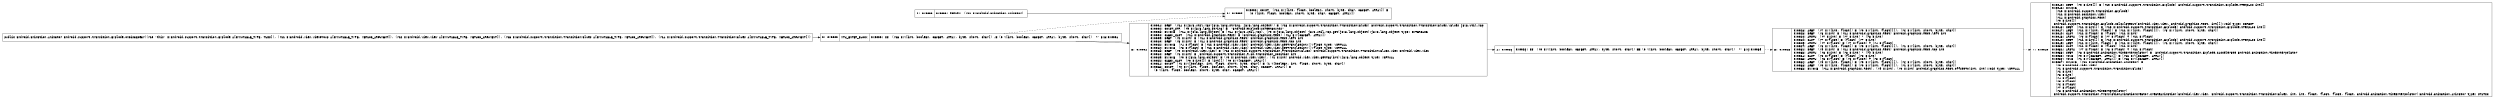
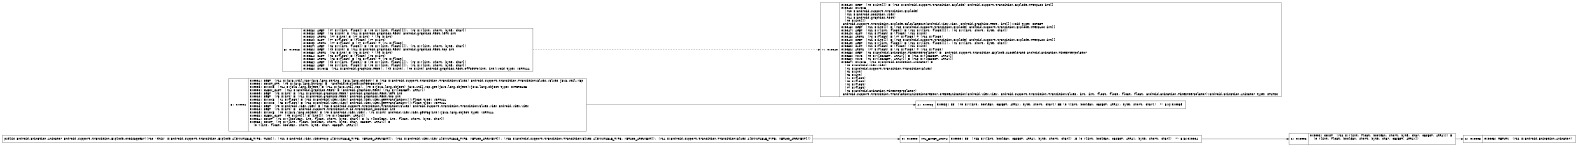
  digraph {
    fontname="DejaVu Sans Mono"
    rankdir=LR
    node [fontname="DejaVu Sans Mono" shape=record]
    edge [fontname="DejaVu Sans Mono"]
-   n1 [label="{0\:\ 0x0000|MTH_ENTER_BLOCK\l|0x0000: IF  (r13 I:?[int, boolean, OBJECT, ARRAY, byte, short, char]) != (0 ?[int, boolean, OBJECT, ARRAY, byte, short, char])  \-\> B:3:0x0004 \l}"]
+   n1 [label="{0\:\ 0x0000|MTH_ENTER_ARITH\l|0x0000: IF  (r13 I:?[int, boolean, OBJECT, ARRAY, byte, short, char]) != (0 ?[int, boolean, OBJECT, ARRAY, byte, short, char])  \-\> B:3:0x0004 \l}"]
    n2 [label="{1\:\ 0x0002|0x0002: CONST  (r11 I:?[int, float, boolean, short, byte, char, OBJECT, ARRAY]) = \l  (0 ?[int, float, boolean, short, byte, char, OBJECT, ARRAY])\l \l}"]
    n3 [label="{3\:\ 0x0004|0x0004: IGET  (r14 I:java.util.Map\<java.lang.String, java.lang.Object\>) = (r13 I:android.support.transition.TransitionValues) android.support.transition.TransitionValues.values java.util.Map \l0x0006: CONST_STR  (r0 I:java.lang.String) =  \"android:explode:screenBounds\" \l0x0008: INVOKE  (r14 I:java.lang.Object) = (r14 I:java.util.Map), (r0 I:java.lang.Object) java.util.Map.get(java.lang.Object):java.lang.Object type: INTERFACE \l0x000c: CHECK_CAST  (r14 I:android.graphics.Rect) = (android.graphics.Rect) (r14 I:?[OBJECT, ARRAY]) \l0x000e: IGET  (r2 I:int) = (r14 I:android.graphics.Rect) android.graphics.Rect.left int \l0x0010: IGET  (r3 I:int) = (r14 I:android.graphics.Rect) android.graphics.Rect.top int \l0x0012: INVOKE  (r4 I:float) = (r12 I:android.view.View) android.view.View.getTranslationX():float type: VIRTUAL \l0x0016: INVOKE  (r5 I:float) = (r12 I:android.view.View) android.view.View.getTranslationY():float type: VIRTUAL \l0x001a: IGET  (r0 I:android.view.View) = (r13 I:android.support.transition.TransitionValues) android.support.transition.TransitionValues.view android.view.View \l0x001c: SGET  (r1 I:int) =  android.support.transition.R.id.transition_position int \l0x001e: INVOKE  (r0 I:java.lang.Object) = (r0 I:android.view.View), (r1 I:int) android.view.View.getTag(int):java.lang.Object type: VIRTUAL \l0x0022: CHECK_CAST  (r0 I:int[]) = (int[]) (r0 I:?[OBJECT, ARRAY]) \l0x0024: CONST  (r1 I:?[boolean, int, float, short, byte, char]) = (1 ?[boolean, int, float, short, byte, char]) \l0x0025: CONST  (r6 I:?[int, float, boolean, short, byte, char, OBJECT, ARRAY]) = \l  (0 ?[int, float, boolean, short, byte, char, OBJECT, ARRAY])\l \l}"]
    n4 [label="{2\:\ 0x0003|0x0003: RETURN  (r11 I:android.animation.Animator) \l}"]
    n5 [label="{4\:\ 0x0026|0x0026: IF  (r0 I:?[int, boolean, OBJECT, ARRAY, byte, short, char]) == (0 ?[int, boolean, OBJECT, ARRAY, byte, short, char])  \-\> B:6:0x003e \l}"]
    n6 [label="{5\:\ 0x0028|0x0028: AGET  (r7 I:?[int, float]) = (r0 I:?[int, float][]), (r6 I:?[int, short, byte, char]) \l0x002a: IGET  (r8 I:int) = (r14 I:android.graphics.Rect) android.graphics.Rect.left int \l0x002c: ARITH  (r7 I:int) = (r7 I:int) \- (r8 I:int) \l0x002d: CAST  (r7 I:float) = (float) (r7 I:int) \l0x002e: ARITH  (r7 I:float) = (r7 I:float) + (r4 I:float) \l0x002f: AGET  (r8 I:?[int, float]) = (r0 I:?[int, float][]), (r1 I:?[int, short, byte, char]) \l0x0031: IGET  (r9 I:int) = (r14 I:android.graphics.Rect) android.graphics.Rect.top int \l0x0033: ARITH  (r8 I:int) = (r8 I:int) \- (r9 I:int) \l0x0034: CAST  (r8 I:float) = (float) (r8 I:int) \l0x0035: ARITH  (r8 I:float) = (r8 I:float) + (r5 I:float) \l0x0036: AGET  (r9 I:?[int, float]) = (r0 I:?[int, float][]), (r6 I:?[int, short, byte, char]) \l0x0038: AGET  (r0 I:?[int, float]) = (r0 I:?[int, float][]), (r1 I:?[int, short, byte, char]) \l0x003a: INVOKE  (r14 I:android.graphics.Rect), (r9 I:int), (r0 I:int) android.graphics.Rect.offsetTo(int, int):void type: VIRTUAL \l}"]
    n7 [label="{7\:\ 0x0040|0x0040: IGET  (r0 I:int[]) = (r10 I:android.support.transition.Explode) android.support.transition.Explode.mTempLoc int[] \l0x0042: INVOKE  \l  (r10 I:android.support.transition.Explode)\l  (r11 I:android.position.View)\l  (r14 I:android.graphics.Rect)\l  (r0 I:int[])\l android.support.transition.Explode.calculateOut(android.view.View, android.graphics.Rect, int[]):void type: DIRECT \l0x0045: IGET  (r11 I:int[]) = (r10 I:android.support.transition.Explode) android.support.transition.Explode.mTempLoc int[] \l0x0047: AGET  (r11 I:?[int, float]) = (r11 I:?[int, float][]), (r6 I:?[int, short, byte, char]) \l0x0049: CAST  (r11 I:float) = (float) (r11 I:int) \l0x004a: ARITH  (r6 I:float) = (r7 I:float) + (r11 I:float) \l0x004c: IGET  (r11 I:int[]) = (r10 I:android.support.transition.Explode) android.support.transition.Explode.mTempLoc int[] \l0x004e: AGET  (r11 I:?[int, float]) = (r11 I:?[int, float][]), (r1 I:?[int, short, byte, char]) \l0x0050: CAST  (r11 I:float) = (float) (r11 I:int) \l0x0051: ARITH  (r7 I:float) = (r8 I:float) + (r11 I:float) \l0x0053: SGET  (r8 I:android.animation.TimeInterpolator) =  android.support.transition.Explode.sAccelerate android.animation.TimeInterpolator \l0x0055: MOVE  (r0 I:?[OBJECT, ARRAY]) = (r12 I:?[OBJECT, ARRAY]) \l0x0056: MOVE  (r1 I:?[OBJECT, ARRAY]) = (r13 I:?[OBJECT, ARRAY]) \l0x0057: INVOKE  (r11 I:android.animation.Animator) = \l  (r0 I:android.view.View)\l  (r1 I:android.support.transition.TransitionValues)\l  (r2 I:int)\l  (r3 I:int)\l  (r4 I:float)\l  (r5 I:float)\l  (r6 I:float)\l  (r7 I:float)\l  (r8 I:android.animation.TimeInterpolator)\l android.support.transition.TranslationAnimationCreator.createAnimation(android.view.View, android.support.transition.TransitionValues, int, int, float, float, float, float, android.animation.TimeInterpolator):android.animation.Animator type: STATIC \l}"]
    n8 [label="{public android.animation.Animator android.support.transition.Explode.onDisappear((r10 'this' I:android.support.transition.Explode A[IMMUTABLE_TYPE, THIS]), (r11 I:android.view.ViewGroup A[IMMUTABLE_TYPE, METHOD_ARGUMENT]), (r12 I:android.view.View A[IMMUTABLE_TYPE, METHOD_ARGUMENT]), (r13 I:android.support.transition.TransitionValues A[IMMUTABLE_TYPE, METHOD_ARGUMENT]), (r14 I:android.support.transition.TransitionValues A[IMMUTABLE_TYPE, METHOD_ARGUMENT])) }"]
-   n1 -> n2 [style=dashed]
-   n1 -> n3
-   n4 -> n2
+   n1 -> n2 [style=solid]
+   n2 -> n4
    n3 -> n5
-   n5 -> n6 [style=dashed]
    n6 -> n7 [style=dashed]
    n8 -> n1
  }
